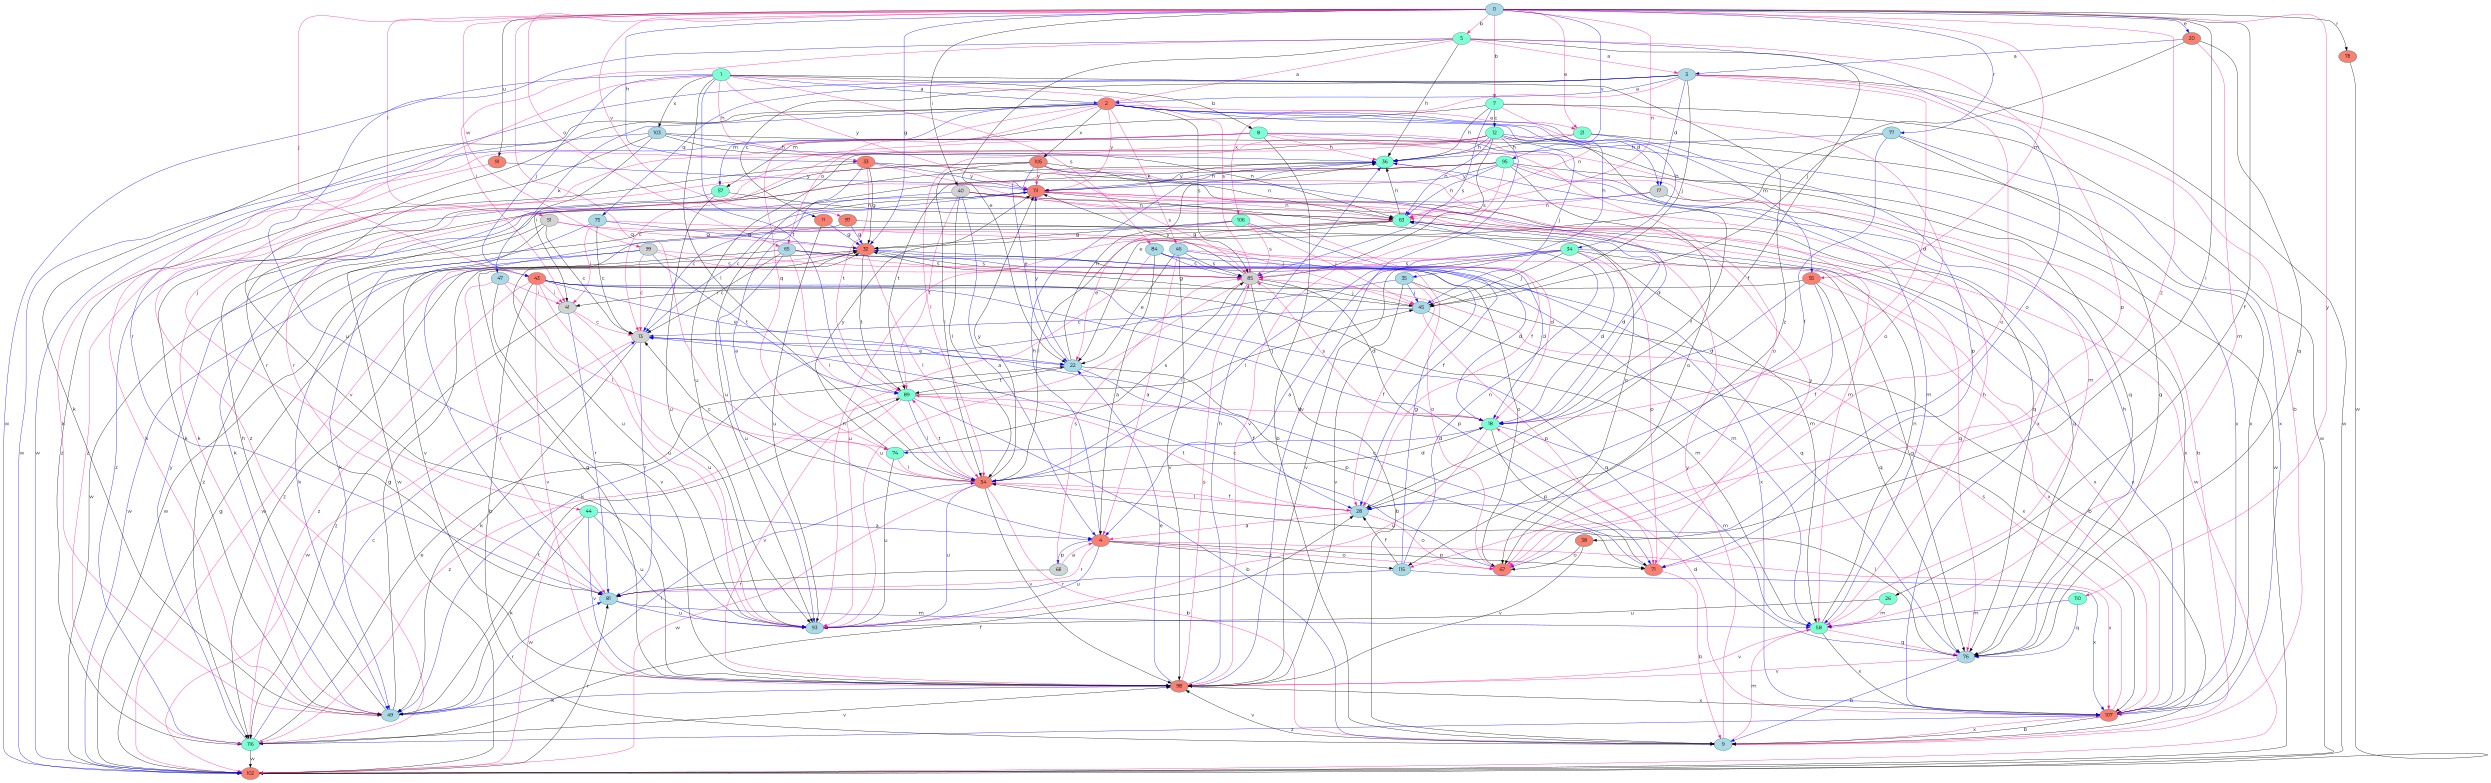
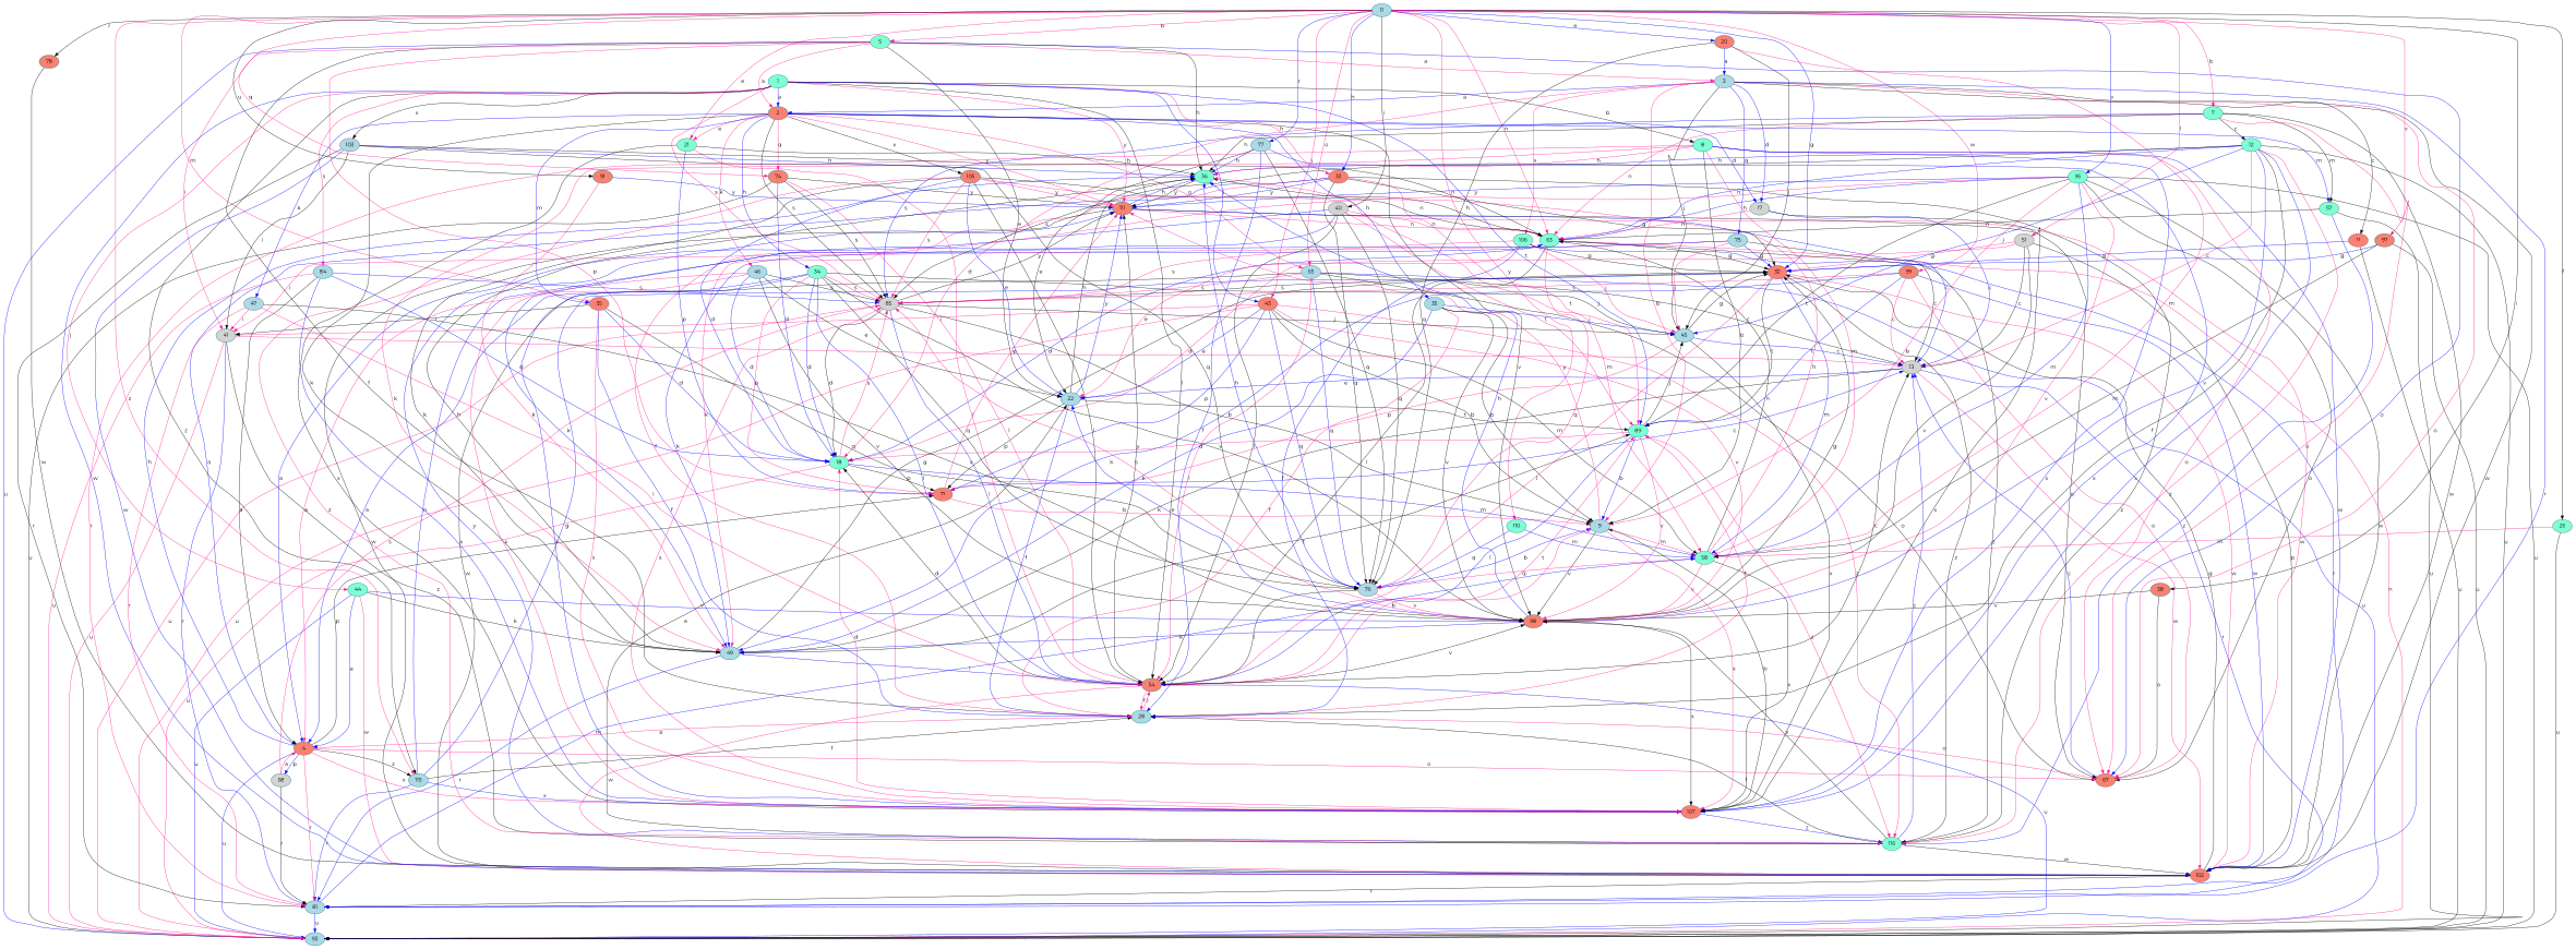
  strict digraph {
    fontname=Montserrat
    node [color=teal fillcolor=salmon fontname=Montserrat style=filled]
    edge [color=black fontname=Montserrat]
    0 [fillcolor=lightblue]
    5 [color=gray40 fillcolor=aquamarine]
    7 [fillcolor=aquamarine]
    20
    21 [color=gray40 fillcolor=aquamarine]
    26 [color=gray40 fillcolor=aquamarine]
    32 [color=gray40]
    33 [color=gray40]
    38
    40 [color=gray40 fillcolor=lightgrey]
    43 [color=gray40]
    51 [color=gray40 fillcolor=lightgrey]
    55 [color=gray40]
    63 [fillcolor=aquamarine]
    65 [color=gray40 fillcolor=lightblue]
-   74 [fillcolor=aquamarine]
+   74
    77 [fillcolor=lightblue]
    78
    91
    95 [fillcolor=aquamarine]
    97
-   99 [fillcolor=lightgrey]
+   99
    110 [fillcolor=aquamarine]
    115 [fillcolor=lightblue]
    2
    3 [color=gray40 fillcolor=lightblue]
    67 [color=gray40]
    36 [fillcolor=aquamarine]
    71 [color=gray40]
    93 [fillcolor=lightblue]
    22 [fillcolor=lightblue]
    28 [fillcolor=lightblue]
    41 [fillcolor=lightgrey]
    85 [color=gray40 fillcolor=lightgrey]
    102 [color=gray40]
    57 [color=gray40 fillcolor=aquamarine]
    12 [fillcolor=aquamarine]
    45 [fillcolor=lightblue]
    58 [color=gray40 fillcolor=aquamarine]
    76 [color=gray40 fillcolor=lightblue]
    54
    107 [color=gray40]
    89 [fillcolor=aquamarine]
    116 [fillcolor=aquamarine]
    111
    4 [color=gray40]
    98
    49 [fillcolor=lightblue]
    9 [fillcolor=lightblue]
    18 [color=gray40 fillcolor=aquamarine]
    13 [color=gray40 fillcolor=lightgrey]
    81 [fillcolor=lightblue]
    1 [fillcolor=aquamarine]
    8 [fillcolor=aquamarine]
    44 [fillcolor=aquamarine]
    84 [fillcolor=lightblue]
    103 [color=gray40 fillcolor=lightblue]
    17 [fillcolor=lightgrey]
    34 [color=gray40 fillcolor=aquamarine]
    35 [fillcolor=lightblue]
    46 [fillcolor=lightblue]
    47 [color=gray40 fillcolor=lightblue]
    105
    11 [color=gray40]
    75 [fillcolor=lightblue]
    106 [color=gray40 fillcolor=aquamarine]
    68 [fillcolor=lightgrey]
    0 -> 5 [color=deeppink label=b]
    0 -> 7 [color=deeppink label=b]
    0 -> 20 [color=blue label=e]
    0 -> 21 [color=deeppink label=e]
    0 -> 26 [label=f]
    0 -> 32 [color=blue label=g]
    0 -> 33 [color=blue label=h]
    0 -> 38 [label=i]
    0 -> 40 [label=i]
    0 -> 43 [color=deeppink label=j]
    0 -> 51 [color=deeppink label=l]
    0 -> 55 [color=deeppink label=m]
    0 -> 63 [color=deeppink label=n]
    0 -> 65 [color=deeppink label=o]
    0 -> 74 [color=deeppink label=q]
    0 -> 77 [color=blue label=r]
    0 -> 78 [label=r]
    0 -> 91 [label=u]
    0 -> 95 [color=blue label=v]
    0 -> 97 [color=deeppink label=v]
    0 -> 99 [color=deeppink label=w]
    0 -> 110 [color=deeppink label=y]
    0 -> 115 [color=deeppink label=z]
    5 -> 2 [color=deeppink label=a]
    5 -> 3 [color=deeppink label=a]
    5 -> 67 [color=blue label=o]
    5 -> 36 [label=h]
    5 -> 71 [color=deeppink label=p]
    5 -> 93 [color=blue label=u]
    5 -> 22 [label=e]
    5 -> 28 [label=f]
    5 -> 41 [color=deeppink label=i]
    7 -> 63 [color=deeppink label=n]
    7 -> 67 [color=deeppink label=o]
    7 -> 36 [label=h]
    7 -> 85 [color=blue label=s]
    7 -> 102 [label=w]
    7 -> 57 [label=m]
    7 -> 12 [label=c]
    20 -> 3 [color=blue label=a]
    20 -> 45 [label=j]
    20 -> 58 [color=deeppink label=m]
    20 -> 76 [label=q]
    21 -> 36 [label=h]
    21 -> 71 [color=blue label=p]
    21 -> 54 [color=deeppink label=l]
    21 -> 107 [label=x]
    26 -> 93 [label=u]
    26 -> 58 [color=deeppink label=m]
    32 -> 85 [label=s]
    32 -> 102 [color=deeppink label=w]
    32 -> 58 [color=blue label=m]
    32 -> 54 [color=deeppink label=l]
    32 -> 89 [label=t]
    32 -> 116 [label=z]
    33 -> 32 [label=g]
    33 -> 28 [color=deeppink label=f]
    33 -> 76 [label=q]
    33 -> 89 [color=deeppink label=t]
    33 -> 116 [label=z]
    33 -> 111 [color=blue label=y]
    33 -> 4 [color=blue label=a]
    38 -> 67 [label=o]
    38 -> 98 [label=v]
    40 -> 63 [color=deeppink label=n]
    40 -> 102 [color=deeppink label=w]
    40 -> 76 [label=q]
    40 -> 54 [label=l]
    40 -> 89 [color=deeppink label=t]
    40 -> 4 [color=blue label=a]
    40 -> 49 [color=blue label=k]
    43 -> 71 [color=blue label=p]
    43 -> 93 [color=deeppink label=u]
    43 -> 22 [color=blue label=e]
    43 -> 41 [color=deeppink label=i]
    43 -> 58 [label=m]
    43 -> 76 [color=blue label=q]
    43 -> 116 [color=deeppink label=z]
    43 -> 98 [color=deeppink label=v]
    43 -> 9 [label=b]
    51 -> 32 [color=deeppink label=g]
-   51 -> 102 [label=w]
+   51 -> 102 [label=p]
    51 -> 98 [label=v]
    51 -> 18 [color=deeppink label=d]
    51 -> 13 [label=c]
    55 -> 28 [color=blue label=f]
    55 -> 41 [label=i]
    55 -> 76 [label=q]
    55 -> 107 [color=deeppink label=x]
    55 -> 18 [color=blue label=d]
    63 -> 32 [label=g]
    63 -> 36 [label=h]
    63 -> 76 [color=deeppink label=q]
    63 -> 54 [label=l]
    63 -> 116 [label=z]
    63 -> 18 [color=blue label=d]
    65 -> 67 [label=o]
    65 -> 93 [color=blue label=u]
    65 -> 85 [color=deeppink label=s]
    65 -> 102 [label=w]
    65 -> 76 [color=blue label=q]
    65 -> 54 [color=deeppink label=l]
    65 -> 13 [label=c]
    74 -> 93 [label=u]
    74 -> 85 [label=s]
    74 -> 54 [color=deeppink label=l]
    74 -> 111 [label=y]
-   18 -> 74 [color=blue label=d]
+   74 -> 18 [color=blue label=d]
    77 -> 36 [color=blue label=h]
    77 -> 22 [label=e]
    77 -> 28 [color=blue label=f]
    77 -> 76 [label=q]
    77 -> 107 [color=blue label=x]
    78 -> 102 [label=w]
    91 -> 111 [color=blue label=y]
    91 -> 49 [color=deeppink label=k]
    95 -> 63 [color=blue label=h]
    95 -> 67 [label=o]
    95 -> 93 [label=u]
    95 -> 102 [label=w]
    95 -> 58 [color=blue label=m]
    95 -> 89 [label=t]
    95 -> 111 [color=blue label=y]
    95 -> 98 [color=deeppink label=v]
    95 -> 49 [color=deeppink label=k]
    95 -> 9 [color=deeppink label=b]
    97 -> 32 [color=blue label=g]
    97 -> 93 [label=u]
    97 -> 58 [label=m]
    99 -> 67 [color=deeppink label=o]
    99 -> 85 [color=deeppink label=s]
    99 -> 102 [color=blue label=w]
    99 -> 89 [color=blue label=t]
    99 -> 49 [color=blue label=k]
    99 -> 13 [color=deeppink label=c]
    110 -> 58 [color=blue label=m]
    110 -> 76 [color=blue label=q]
    115 -> 32 [color=blue label=g]
    115 -> 63 [color=blue label=n]
    115 -> 28 [label=f]
    115 -> 107 [color=blue label=x]
    115 -> 81 [color=blue label=r]
    2 -> 21 [color=deeppink label=e]
    2 -> 55 [color=blue label=m]
    2 -> 65 [color=deeppink label=o]
    2 -> 74 [color=deeppink label=q]
    2 -> 85 [label=s]
    2 -> 57 [color=blue label=m]
    2 -> 111 [color=deeppink label=y]
    2 -> 98 [label=v]
    2 -> 49 [label=k]
    2 -> 17 [color=blue label=d]
    2 -> 34 [color=blue label=h]
    2 -> 35 [color=blue label=h]
    2 -> 46 [color=deeppink label=k]
    2 -> 47 [color=blue label=k]
    2 -> 105 [label=x]
    3 -> 2 [color=blue label=a]
    3 -> 67 [color=deeppink label=o]
    3 -> 102 [label=w]
    3 -> 45 [label=j]
    3 -> 9 [color=deeppink label=b]
    3 -> 18 [color=deeppink label=d]
    3 -> 81 [color=blue label=r]
    3 -> 17 [color=blue label=d]
    3 -> 11 [label=c]
    3 -> 75 [color=blue label=q]
    3 -> 106 [color=deeppink label=x]
    67 -> 13 [color=blue label=c]
    36 -> 111 [label=y]
    71 -> 111 [color=deeppink label=y]
    71 -> 9 [color=deeppink label=b]
    71 -> 13 [color=blue label=c]
    93 -> 63 [color=deeppink label=n]
    22 -> 36 [label=h]
    22 -> 71 [label=p]
    22 -> 28 [color=blue label=f]
    22 -> 89 [label=t]
    22 -> 111 [color=blue label=y]
    28 -> 67 [color=deeppink label=o]
    28 -> 54 [color=deeppink label=l]
    28 -> 89 [color=deeppink label=t]
    28 -> 4 [color=deeppink label=a]
    41 -> 93 [color=deeppink label=u]
    41 -> 116 [label=z]
    41 -> 13 [color=deeppink label=c]
    41 -> 81 [color=blue label=r]
    85 -> 93 [color=deeppink label=u]
    85 -> 45 [label=j]
    85 -> 54 [color=blue label=l]
    85 -> 111 [label=y]
    85 -> 9 [label=b]
    85 -> 18 [label=d]
    102 -> 32 [label=g]
    102 -> 81 [label=r]
    57 -> 63 [label=n]
    57 -> 93 [label=u]
    57 -> 116 [color=blue label=z]
    12 -> 63 [color=blue label=n]
    12 -> 36 [color=blue label=h]
    12 -> 93 [label=u]
    12 -> 28 [label=f]
    12 -> 85 [label=s]
    12 -> 45 [color=blue label=j]
    12 -> 107 [color=blue label=x]
    12 -> 116 [color=deeppink label=z]
    12 -> 98 [color=blue label=v]
    12 -> 13 [color=deeppink label=c]
    45 -> 32 [label=g]
    45 -> 71 [color=deeppink label=p]
    45 -> 107 [label=x]
    45 -> 13 [color=blue label=c]
    58 -> 63 [label=n]
    58 -> 36 [color=deeppink label=h]
    58 -> 76 [color=deeppink label=q]
    58 -> 107 [label=x]
    58 -> 98 [color=deeppink label=v]
    76 -> 36 [color=blue label=h]
    76 -> 54 [label=l]
    76 -> 98 [color=deeppink label=v]
    76 -> 9 [color=blue label=b]
    54 -> 93 [color=blue label=u]
    54 -> 28 [color=deeppink label=f]
    54 -> 102 [color=deeppink label=w]
    54 -> 89 [color=deeppink label=t]
    54 -> 111 [label=y]
    54 -> 98 [label=v]
    54 -> 9 [color=deeppink label=b]
    54 -> 18 [label=d]
    54 -> 13 [label=c]
    107 -> 85 [color=deeppink label=s]
    107 -> 116 [color=blue label=z]
    107 -> 9 [label=b]
    107 -> 18 [color=deeppink label=d]
    89 -> 45 [label=j]
    89 -> 54 [color=blue label=l]
    89 -> 116 [color=deeppink label=z]
    89 -> 98 [color=deeppink label=v]
    89 -> 9 [color=blue label=b]
    89 -> 18 [color=deeppink label=d]
    116 -> 22 [label=e]
    116 -> 28 [label=f]
    116 -> 102 [label=w]
    116 -> 111 [color=blue label=y]
    116 -> 98 [label=v]
    116 -> 13 [color=blue label=c]
    111 -> 63 [color=deeppink label=n]
    111 -> 67 [label=o]
    111 -> 36 [color=blue label=h]
    111 -> 102 [label=w]
    111 -> 13 [color=blue label=c]
    4 -> 115 [label=z]
    4 -> 67 [color=deeppink label=o]
    4 -> 36 [color=blue label=h]
    4 -> 71 [label=p]
    4 -> 93 [color=blue label=u]
    4 -> 107 [color=deeppink label=x]
    4 -> 81 [color=deeppink label=r]
    4 -> 68 [color=blue label=p]
    98 -> 32 [label=g]
    98 -> 36 [color=blue label=h]
    98 -> 22 [color=blue label=e]
    98 -> 85 [color=deeppink label=s]
    98 -> 107 [label=x]
    98 -> 49 [color=blue label=k]
    49 -> 32 [label=g]
    49 -> 36 [label=h]
    49 -> 54 [color=blue label=l]
    49 -> 89 [label=t]
    49 -> 81 [color=blue label=r]
    9 -> 58 [color=deeppink label=m]
    9 -> 107 [color=deeppink label=x]
    9 -> 111 [color=deeppink label=y]
    9 -> 98 [label=v]
    18 -> 71 [label=p]
    18 -> 93 [color=deeppink label=u]
    18 -> 85 [color=deeppink label=s]
    18 -> 58 [color=blue label=m]
    13 -> 22 [color=blue label=e]
    13 -> 102 [color=deeppink label=w]
    13 -> 49 [label=k]
    13 -> 81 [color=blue label=r]
    81 -> 93 [color=blue label=u]
    81 -> 58 [color=blue label=m]
    1 -> 33 [color=deeppink label=h]
    1 -> 43 [color=blue label=j]
    1 -> 115 [label=z]
    1 -> 2 [color=blue label=a]
    1 -> 85 [color=deeppink label=s]
    1 -> 102 [color=blue label=w]
    1 -> 54 [label=l]
    1 -> 89 [color=blue label=t]
    1 -> 111 [color=deeppink label=y]
    1 -> 8 [label=b]
    1 -> 44 [color=deeppink label=j]
    1 -> 84 [color=deeppink label=s]
    1 -> 103 [label=x]
    8 -> 67 [color=deeppink label=o]
    8 -> 36 [color=deeppink label=h]
    8 -> 102 [color=blue label=w]
    8 -> 58 [color=deeppink label=m]
    8 -> 107 [color=blue label=x]
    8 -> 49 [color=deeppink label=k]
    8 -> 9 [label=b]
    8 -> 81 [color=deeppink label=r]
    44 -> 93 [color=blue label=u]
    44 -> 102 [color=deeppink label=w]
    44 -> 4 [color=blue label=a]
    44 -> 98 [color=blue label=v]
    44 -> 49 [label=k]
    84 -> 93 [color=deeppink label=u]
    84 -> 85 [color=blue label=s]
    84 -> 107 [color=blue label=x]
    84 -> 4 [label=a]
    84 -> 18 [color=blue label=d]
    103 -> 63 [label=n]
    103 -> 36 [color=blue label=h]
    103 -> 41 [label=i]
    103 -> 102 [color=blue label=w]
    103 -> 76 [label=q]
    103 -> 81 [label=r]
    17 -> 63 [color=deeppink label=n]
    17 -> 107 [label=x]
    17 -> 13 [color=blue label=c]
    34 -> 71 [color=deeppink label=p]
    34 -> 85 [color=deeppink label=s]
    34 -> 45 [label=j]
    34 -> 76 [label=q]
    34 -> 54 [color=blue label=l]
    34 -> 107 [color=blue label=x]
    34 -> 4 [color=blue label=a]
    34 -> 98 [label=v]
    34 -> 18 [color=blue label=d]
    35 -> 28 [color=deeppink label=f]
    35 -> 45 [color=blue label=j]
    35 -> 98 [label=v]
    35 -> 49 [color=blue label=k]
    35 -> 9 [label=b]
    46 -> 22 [label=e]
    46 -> 85 [label=s]
    46 -> 107 [color=deeppink label=x]
    46 -> 4 [color=deeppink label=a]
    46 -> 98 [label=v]
    46 -> 18 [color=blue label=d]
    47 -> 41 [color=deeppink label=i]
    47 -> 54 [color=deeppink label=l]
    47 -> 98 [label=v]
    47 -> 81 [color=deeppink label=r]
    105 -> 63 [label=n]
    105 -> 22 [color=blue label=e]
    105 -> 85 [color=deeppink label=s]
    105 -> 58 [color=deeppink label=m]
    105 -> 54 [label=l]
    105 -> 116 [color=deeppink label=z]
    105 -> 111 [color=deeppink label=y]
    105 -> 49 [label=k]
    105 -> 18 [color=blue label=d]
    11 -> 32 [color=blue label=g]
    11 -> 93 [label=u]
    75 -> 32 [color=blue label=g]
    75 -> 41 [color=deeppink label=i]
    75 -> 45 [color=deeppink label=j]
    75 -> 49 [color=blue label=k]
    75 -> 13 [label=c]
    106 -> 32 [label=g]
    106 -> 22 [color=deeppink label=e]
    106 -> 28 [color=blue label=f]
    106 -> 85 [color=deeppink label=s]
    106 -> 45 [color=deeppink label=j]
    106 -> 81 [color=blue label=r]
    68 -> 85 [color=deeppink label=s]
    68 -> 4 [color=deeppink label=a]
    68 -> 81 [label=r]
  }
